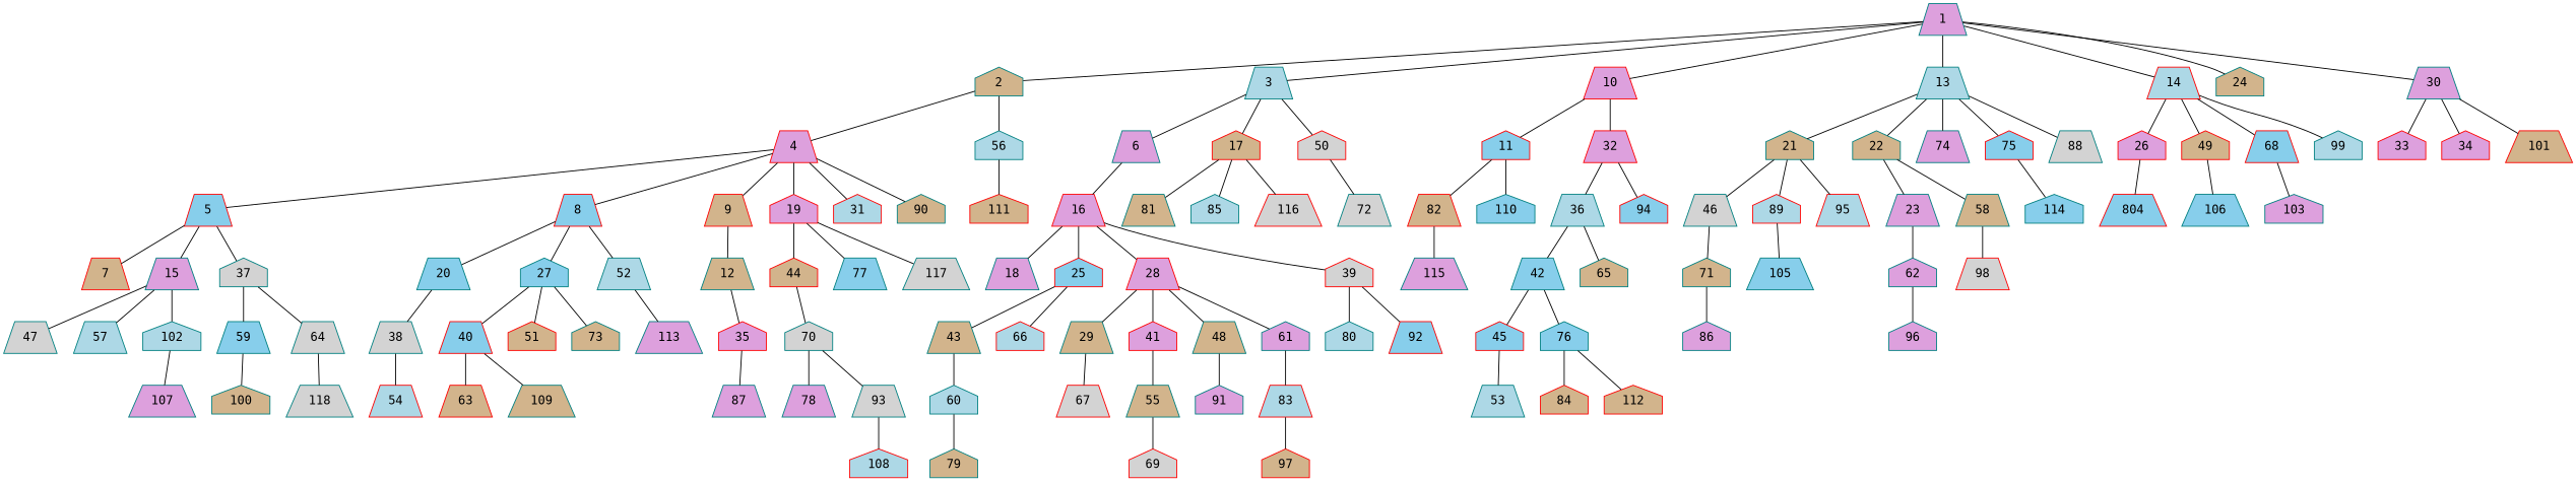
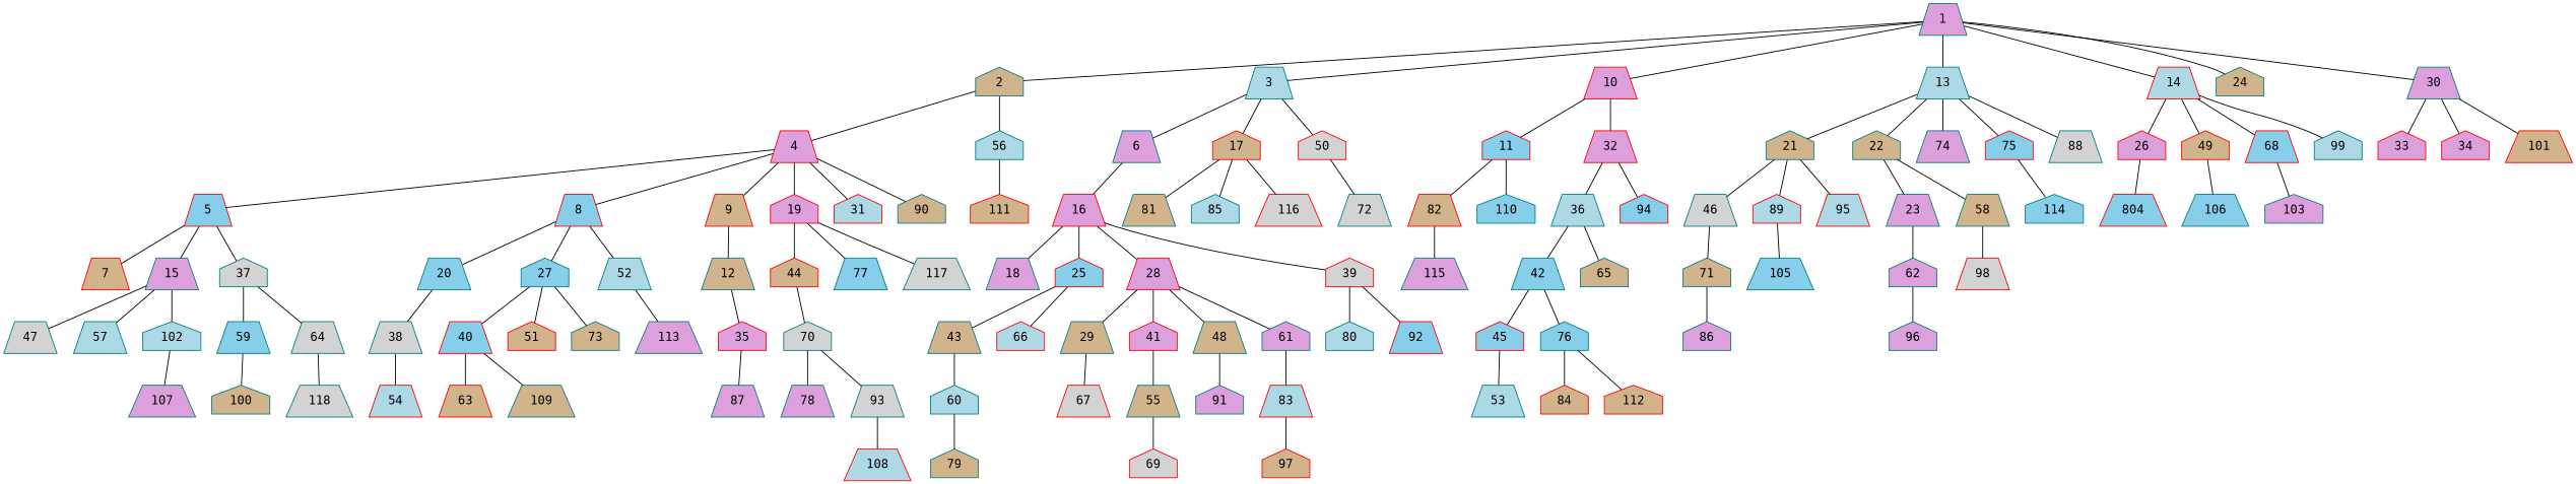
  graph {
    fontname="DejaVu Sans Mono"
    node [color=teal fillcolor=tan fontname="DejaVu Sans Mono" shape=trapezium style=filled]
    edge [fontname="DejaVu Sans Mono"]
    1 [fillcolor=plum]
    2 [shape=house]
    3 [fillcolor=lightblue]
    10 [color=red fillcolor=plum]
    13 [fillcolor=lightblue]
    14 [color=red fillcolor=lightblue]
    24 [shape=house]
    30 [fillcolor=plum]
    4 [color=red fillcolor=plum]
    56 [fillcolor=lightblue shape=house]
    6 [fillcolor=plum]
    17 [color=red shape=house]
    50 [color=red fillcolor=lightgrey shape=house]
    11 [color=red fillcolor=skyblue shape=house]
    32 [color=red fillcolor=plum]
    21 [shape=house]
    22 [shape=house]
    74 [fillcolor=plum]
    75 [color=red fillcolor=skyblue shape=house]
    88 [fillcolor=lightgrey]
    26 [color=red fillcolor=plum shape=house]
    49 [color=red shape=house]
    68 [color=red fillcolor=skyblue]
    99 [fillcolor=lightblue shape=house]
    33 [color=red fillcolor=plum shape=house]
    34 [color=red fillcolor=plum shape=house]
    101 [color=red]
    5 [color=red fillcolor=skyblue]
    8 [color=red fillcolor=skyblue]
    9 [color=red]
    19 [color=red fillcolor=plum shape=house]
    31 [color=red fillcolor=lightblue shape=house]
    90 [shape=house]
    111 [color=red shape=house]
    16 [color=red fillcolor=plum]
    81
    85 [fillcolor=lightblue shape=house]
    116 [color=red fillcolor=lightgrey]
    72 [fillcolor=lightgrey]
    7 [color=red]
    15 [fillcolor=plum]
    37 [fillcolor=lightgrey shape=house]
    20 [fillcolor=skyblue]
    27 [fillcolor=skyblue shape=house]
    52 [fillcolor=lightblue]
    12
    44 [color=red shape=house]
    77 [fillcolor=skyblue]
    117 [fillcolor=lightgrey]
    47 [fillcolor=lightgrey]
    57 [fillcolor=lightblue]
    102 [fillcolor=lightblue shape=house]
    59 [fillcolor=skyblue]
    64 [fillcolor=lightgrey]
    18 [fillcolor=plum]
    25 [color=red fillcolor=skyblue shape=house]
    28 [color=red fillcolor=plum]
    39 [color=red fillcolor=lightgrey shape=house]
    38 [fillcolor=lightgrey]
    40 [color=red fillcolor=skyblue]
    51 [color=red shape=house]
    73 [shape=house]
    113 [fillcolor=plum]
    35 [color=red fillcolor=plum shape=house]
    82 [color=red]
    110 [fillcolor=skyblue shape=house]
    36 [fillcolor=lightblue]
    94 [color=red fillcolor=skyblue shape=house]
    115 [fillcolor=plum]
    87 [fillcolor=plum]
    46 [fillcolor=lightgrey]
    89 [color=red fillcolor=lightblue shape=house]
    95 [color=red fillcolor=lightblue]
    23 [fillcolor=plum]
    58
    114 [fillcolor=skyblue shape=house]
    n77 [color=red fillcolor=skyblue label=804]
    106 [fillcolor=skyblue]
    103 [fillcolor=plum shape=house]
    107 [fillcolor=plum]
    43
    66 [color=red fillcolor=lightblue shape=house]
    29
    41 [color=red fillcolor=plum shape=house]
    48
    61 [fillcolor=plum shape=house]
    80 [fillcolor=lightblue shape=house]
    92 [color=red fillcolor=skyblue]
    70 [fillcolor=lightgrey shape=house]
    54 [color=red fillcolor=lightblue]
    71 [shape=house]
    105 [fillcolor=skyblue]
    62 [fillcolor=plum shape=house]
    98 [color=red fillcolor=lightgrey]
    96 [fillcolor=plum shape=house]
    60 [fillcolor=lightblue shape=house]
    63 [color=red]
    109
    67 [color=red fillcolor=lightgrey]
    55
    91 [fillcolor=plum shape=house]
    83 [color=red fillcolor=lightblue]
    42 [fillcolor=skyblue]
    65 [shape=house]
    45 [color=red fillcolor=skyblue shape=house]
    76 [fillcolor=skyblue shape=house]
    100 [shape=house]
    118 [fillcolor=lightgrey]
    69 [color=red fillcolor=lightgrey shape=house]
    53 [fillcolor=lightblue]
    84 [color=red shape=house]
    112 [color=red shape=house]
    79 [shape=house]
    78 [fillcolor=plum]
    93 [fillcolor=lightgrey]
    86 [fillcolor=plum shape=house]
    97 [color=red shape=house]
-   108 [color=red fillcolor=lightblue shape=house]
+   108 [color=red fillcolor=lightblue]
    1 -- 2
    1 -- 3
    1 -- 10
    1 -- 13
    1 -- 14
    1 -- 24
    1 -- 30
    2 -- 4
    2 -- 56
    3 -- 6
    3 -- 17
    3 -- 50
    10 -- 11
    10 -- 32
    13 -- 21
    13 -- 22
    13 -- 74
    13 -- 75
    13 -- 88
    14 -- 26
    14 -- 49
    14 -- 68
    14 -- 99
    30 -- 33
    30 -- 34
    30 -- 101
    4 -- 5
    4 -- 8
    4 -- 9
    4 -- 19
    4 -- 31
    4 -- 90
    56 -- 111
    6 -- 16
    17 -- 81
    17 -- 85
    17 -- 116
    50 -- 72
    11 -- 82
    11 -- 110
    32 -- 36
    32 -- 94
    21 -- 46
    21 -- 89
    21 -- 95
    22 -- 23
    22 -- 58
    75 -- 114
    26 -- n77
    49 -- 106
    68 -- 103
    5 -- 7
    5 -- 15
    5 -- 37
    8 -- 20
    8 -- 27
    8 -- 52
    9 -- 12
    19 -- 44
    19 -- 77
    19 -- 117
    16 -- 18
    16 -- 25
    16 -- 28
    16 -- 39
    15 -- 47
    15 -- 57
    15 -- 102
    37 -- 59
    37 -- 64
    20 -- 38
    27 -- 40
    27 -- 51
    27 -- 73
    52 -- 113
    12 -- 35
    44 -- 70
    102 -- 107
    59 -- 100
    64 -- 118
    25 -- 43
    25 -- 66
    28 -- 29
    28 -- 41
    28 -- 48
    28 -- 61
    39 -- 80
    39 -- 92
    38 -- 54
    40 -- 63
    40 -- 109
    35 -- 87
    82 -- 115
    36 -- 42
    36 -- 65
    46 -- 71
    89 -- 105
    23 -- 62
    58 -- 98
    43 -- 60
    29 -- 67
    41 -- 55
    48 -- 91
    61 -- 83
    70 -- 78
    70 -- 93
    71 -- 86
    62 -- 96
    60 -- 79
    55 -- 69
    83 -- 97
    42 -- 45
    42 -- 76
    45 -- 53
    76 -- 84
    76 -- 112
    93 -- 108
  }
